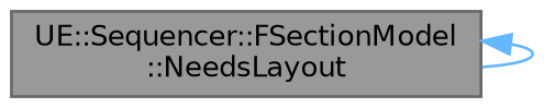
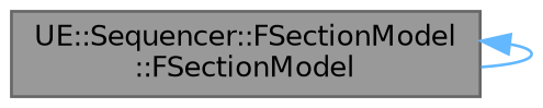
  digraph {
    rankdir=TB
-   n1 [color=gray40 fillcolor=grey60 fontcolor=black fontname=Helvetica fontsize=10 height=0.2 label="UE::Sequencer::FSectionModel\l::NeedsLayout" shape=box style=filled width=0.4]
+   n1 [color=gray40 fillcolor=grey60 fontcolor=black fontname=Helvetica fontsize=10 height=0.2 label="UE::Sequencer::FSectionModel\l::FSectionModel" shape=box style=filled width=0.4]
    n1 -> n1 [color=steelblue1 dir=back fontname=Helvetica fontsize=10 labelfontname=Helvetica labelfontsize=10 style=solid]
  }
